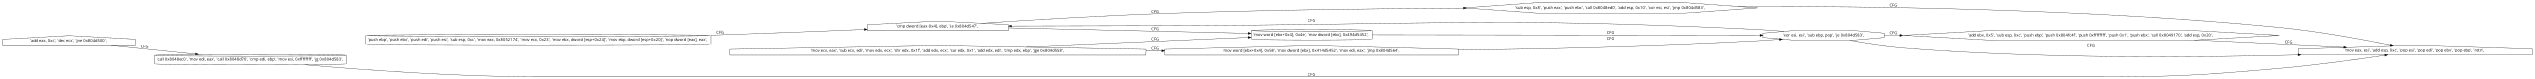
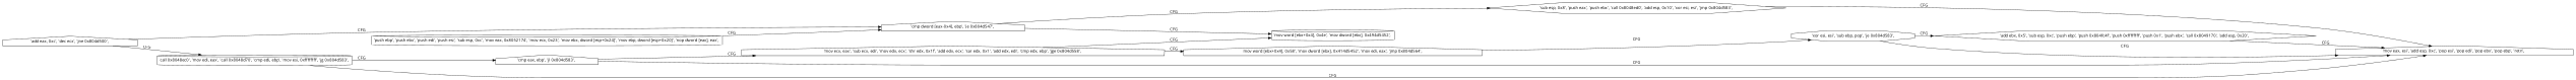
  digraph {
    fontname="Open Sans"
    rankdir=LR
    node [fontname="Open Sans" shape=house]
    edge [fontname="Open Sans"]
    n1 [label="'push ebp', 'push ebx', 'push edi', 'push esi', 'sub esp, 0xc', 'mov eax, 0x8052174', 'mov ecx, 0x23', 'mov ebx, dword [esp+0x24]', 'mov ebp, dword [esp+0x20]', 'nop dword [eax], eax', " shape=cylinder]
    n2 [label="'cmp dword [eax-0x4], ebp', 'je 0x804d547', "]
    n3 [label="'sub esp, 0x8', 'push eax', 'push ebx', 'call 0x8048ed0', 'add esp, 0x10', 'xor esi, esi', 'jmp 0x804d583', " shape=hexagon]
    n4 [label="'mov word [ebx+0x4], 0x4e', 'mov dword [ebx], 0x494d5452', " shape=cylinder]
    n5 [label="'mov eax, esi', 'add esp, 0xc', 'pop esi', 'pop edi', 'pop ebx', 'pop ebp', 'retn', "]
    n6 [label="'add eax, 0xc', 'dec ecx', 'jne 0x804d500', "]
    n7 [label="'call 0x8048ec0', 'mov edi, eax', 'call 0x8048d70', 'cmp edi, ebp', 'mov esi, 0xffffffff', 'jg 0x804d583', " shape=cylinder]
+   n8 [label="'cmp eax, ebp', 'jl 0x804d583', "]
    n9 [label="'mov ecx, eax', 'sub ecx, edi', 'mov edx, ecx', 'shr edx, 0x1f', 'add edx, ecx', 'sar edx, 0x1', 'add edx, edi', 'cmp edx, ebp', 'jge 0x804d558', "]
    n10 [label="'mov word [ebx+0x4], 0x58', 'mov dword [ebx], 0x414d5452', 'mov edi, eax', 'jmp 0x804d564', "]
    n11 [label="'xor esi, esi', 'sub ebp, pop', 'je 0x804d583'," shape=octagon]
    n12 [label="'add ebx, 0x5', 'sub esp, 0xc', 'push ebp', 'push 0x804fc4f', 'push 0xffffffff', 'push 0x1', 'push ebx', 'call 0x8049170', 'add esp, 0x20', " shape=hexagon]
    n1 -> n2 [label=CFG]
    n2 -> n3 [label=CFG]
    n2 -> n4 [label=CFG]
    n3 -> n5 [label=CFG]
-   n4 -> n11 [label=CFG]
-   n11 -> n2 [label=CFG]
+   n6 -> n2 [label=CFG]
    n6 -> n7 [label=CFG]
    n7 -> n5 [label=CFG]
+   n7 -> n8 [label=CFG]
+   n8 -> n5 [label=CFG]
+   n8 -> n9 [label=CFG]
    n9 -> n4 [label=CFG]
    n9 -> n10 [label=CFG]
    n10 -> n11 [label=CFG]
    n11 -> n5 [label=CFG]
    n11 -> n12 [label=CFG]
    n12 -> n5 [label=CFG]
  }
